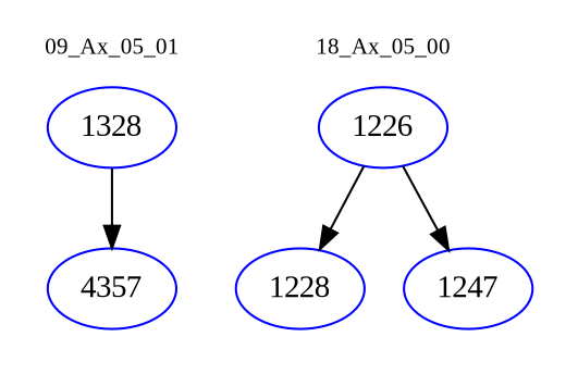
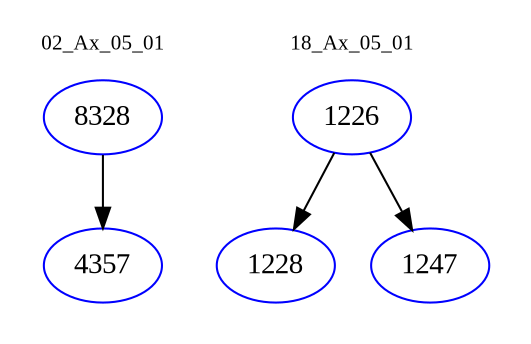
  digraph {
    fontname="Liberation Serif"
    node [color=blue fontname="Liberation Serif"]
    edge [color=black fontname="Liberation Serif"]
-   n1 [label=1328]
+   n1 [label=8328]
    n2 [label=4357]
    n3 [label=1226]
    n4 [label=1228]
    n5 [label=1247]
    subgraph cluster_1 {
      color=white
      fontsize=10
-     label="09_Ax_05_01"
+     label="02_Ax_05_01"
      n1
      n2
    }
    subgraph cluster_2 {
      color=white
      fontsize=10
-     label="18_Ax_05_00"
+     label="18_Ax_05_01"
      n3
      n4
      n5
    }
    n1 -> n2
    n3 -> n4
    n3 -> n5
  }
